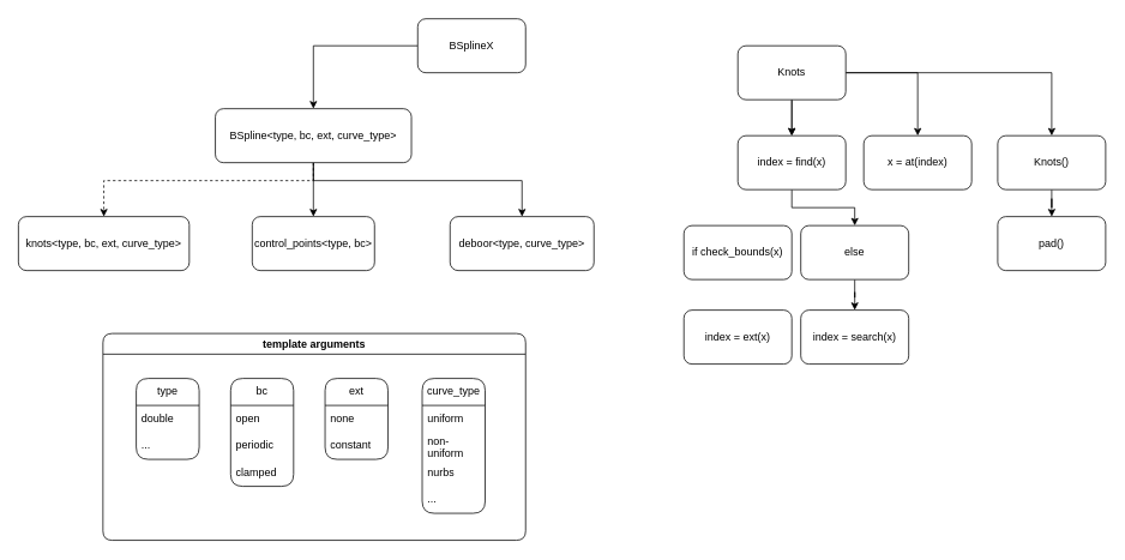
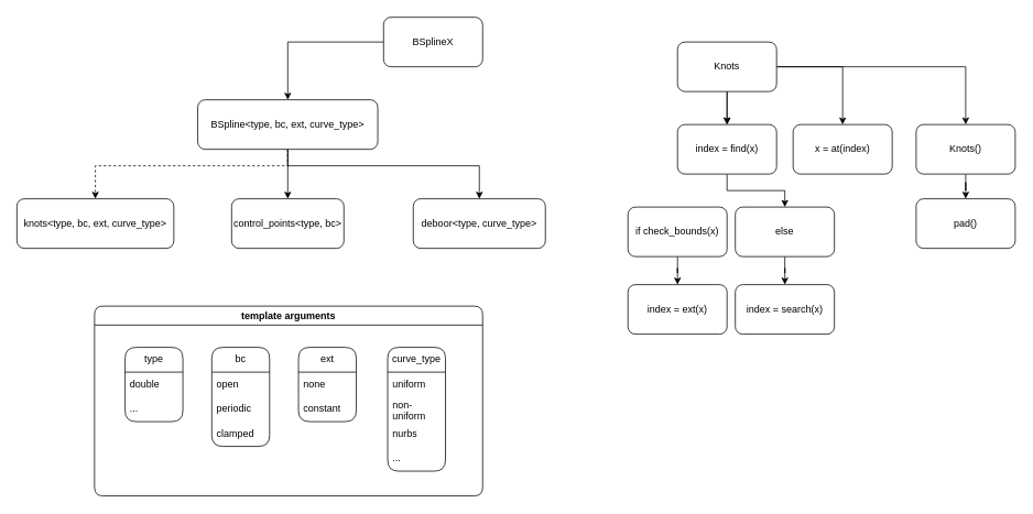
  <mxCell id="0" />
  <mxCell id="1" parent="0" />
  <mxCell id="2" style="edgeStyle=orthogonalEdgeStyle;rounded=0;orthogonalLoop=1;jettySize=auto;html=1;entryX=0.5;entryY=0;entryDx=0;entryDy=0;" parent="1" source="3" target="7" edge="1"><mxGeometry relative="1" as="geometry" /></mxCell>
  <mxCell id="3" value="BSplineX" style="rounded=1;whiteSpace=wrap;html=1;" parent="1" vertex="1"><mxGeometry x="464" y="20" width="120" height="60" as="geometry" /></mxCell>
  <mxCell id="4" style="edgeStyle=orthogonalEdgeStyle;rounded=0;orthogonalLoop=1;jettySize=auto;html=1;" parent="1" source="7" target="9" edge="1"><mxGeometry relative="1" as="geometry"><Array as="points"><mxPoint x="348" y="190" /><mxPoint x="348" y="190" /></Array></mxGeometry></mxCell>
  <mxCell id="5" style="edgeStyle=orthogonalEdgeStyle;rounded=0;orthogonalLoop=1;jettySize=auto;html=1;entryX=0.5;entryY=0;entryDx=0;entryDy=0;" parent="1" source="7" target="10" edge="1"><mxGeometry relative="1" as="geometry"><Array as="points"><mxPoint x="348" y="200" /><mxPoint x="580" y="200" /></Array></mxGeometry></mxCell>
  <mxCell id="6" style="edgeStyle=orthogonalEdgeStyle;rounded=0;orthogonalLoop=1;jettySize=auto;html=1;dashed=1;" parent="1" source="7" target="8" edge="1"><mxGeometry relative="1" as="geometry"><Array as="points"><mxPoint x="348" y="200" /><mxPoint x="115" y="200" /></Array></mxGeometry></mxCell>
  <mxCell id="7" value="BSpline&amp;lt;type, bc, ext, curve_type&amp;gt;" style="rounded=1;whiteSpace=wrap;html=1;" parent="1" vertex="1"><mxGeometry x="239" y="120" width="218" height="60" as="geometry" /></mxCell>
  <mxCell id="8" value="knots&amp;lt;type, bc, ext, curve_type&amp;gt;" style="rounded=1;whiteSpace=wrap;html=1;" parent="1" vertex="1"><mxGeometry x="20" y="240" width="190" height="60" as="geometry" /></mxCell>
  <mxCell id="9" value="control_points&amp;lt;type, bc&amp;gt;" style="rounded=1;whiteSpace=wrap;html=1;" parent="1" vertex="1"><mxGeometry x="280" y="240" width="136" height="60" as="geometry" /></mxCell>
  <mxCell id="10" value="deboor&amp;lt;type, curve_type&amp;gt;" style="rounded=1;whiteSpace=wrap;html=1;" parent="1" vertex="1"><mxGeometry x="500" y="240" width="160" height="60" as="geometry" /></mxCell>
  <mxCell id="11" value="template arguments" style="swimlane;whiteSpace=wrap;html=1;rounded=1;" parent="1" vertex="1"><mxGeometry x="114" y="370" width="470" height="230" as="geometry" /></mxCell>
  <mxCell id="12" value="bc" style="swimlane;fontStyle=0;childLayout=stackLayout;horizontal=1;startSize=30;horizontalStack=0;resizeParent=1;resizeParentMax=0;resizeLast=0;collapsible=1;marginBottom=0;whiteSpace=wrap;html=1;rounded=1;" parent="11" vertex="1"><mxGeometry x="142" y="50" width="70" height="120" as="geometry" /></mxCell>
  <mxCell id="13" value="open" style="text;strokeColor=none;fillColor=none;align=left;verticalAlign=middle;spacingLeft=4;spacingRight=4;overflow=hidden;points=[[0,0.5],[1,0.5]];portConstraint=eastwest;rotatable=0;whiteSpace=wrap;html=1;" parent="12" vertex="1"><mxGeometry y="30" width="70" height="30" as="geometry" /></mxCell>
  <mxCell id="14" value="periodic" style="text;strokeColor=none;fillColor=none;align=left;verticalAlign=middle;spacingLeft=4;spacingRight=4;overflow=hidden;points=[[0,0.5],[1,0.5]];portConstraint=eastwest;rotatable=0;whiteSpace=wrap;html=1;" parent="12" vertex="1"><mxGeometry y="60" width="70" height="30" as="geometry" /></mxCell>
  <mxCell id="15" value="clamped" style="text;strokeColor=none;fillColor=none;align=left;verticalAlign=middle;spacingLeft=4;spacingRight=4;overflow=hidden;points=[[0,0.5],[1,0.5]];portConstraint=eastwest;rotatable=0;whiteSpace=wrap;html=1;" parent="12" vertex="1"><mxGeometry y="90" width="70" height="30" as="geometry" /></mxCell>
  <mxCell id="16" value="type" style="swimlane;fontStyle=0;childLayout=stackLayout;horizontal=1;startSize=30;horizontalStack=0;resizeParent=1;resizeParentMax=0;resizeLast=0;collapsible=1;marginBottom=0;whiteSpace=wrap;html=1;rounded=1;" parent="11" vertex="1"><mxGeometry x="37" y="50" width="70" height="90" as="geometry" /></mxCell>
  <mxCell id="17" value="double" style="text;strokeColor=none;fillColor=none;align=left;verticalAlign=middle;spacingLeft=4;spacingRight=4;overflow=hidden;points=[[0,0.5],[1,0.5]];portConstraint=eastwest;rotatable=0;whiteSpace=wrap;html=1;" parent="16" vertex="1"><mxGeometry y="30" width="70" height="30" as="geometry" /></mxCell>
  <mxCell id="18" value="..." style="text;strokeColor=none;fillColor=none;align=left;verticalAlign=middle;spacingLeft=4;spacingRight=4;overflow=hidden;points=[[0,0.5],[1,0.5]];portConstraint=eastwest;rotatable=0;whiteSpace=wrap;html=1;" parent="16" vertex="1"><mxGeometry y="60" width="70" height="30" as="geometry" /></mxCell>
  <mxCell id="19" value="ext" style="swimlane;fontStyle=0;childLayout=stackLayout;horizontal=1;startSize=30;horizontalStack=0;resizeParent=1;resizeParentMax=0;resizeLast=0;collapsible=1;marginBottom=0;whiteSpace=wrap;html=1;rounded=1;" parent="11" vertex="1"><mxGeometry x="247" y="50" width="70" height="90" as="geometry" /></mxCell>
  <mxCell id="20" value="none" style="text;strokeColor=none;fillColor=none;align=left;verticalAlign=middle;spacingLeft=4;spacingRight=4;overflow=hidden;points=[[0,0.5],[1,0.5]];portConstraint=eastwest;rotatable=0;whiteSpace=wrap;html=1;" parent="19" vertex="1"><mxGeometry y="30" width="70" height="30" as="geometry" /></mxCell>
  <mxCell id="21" value="constant" style="text;strokeColor=none;fillColor=none;align=left;verticalAlign=middle;spacingLeft=4;spacingRight=4;overflow=hidden;points=[[0,0.5],[1,0.5]];portConstraint=eastwest;rotatable=0;whiteSpace=wrap;html=1;" parent="19" vertex="1"><mxGeometry y="60" width="70" height="30" as="geometry" /></mxCell>
  <mxCell id="22" value="curve_type" style="swimlane;fontStyle=0;childLayout=stackLayout;horizontal=1;startSize=30;horizontalStack=0;resizeParent=1;resizeParentMax=0;resizeLast=0;collapsible=1;marginBottom=0;whiteSpace=wrap;html=1;rounded=1;" parent="11" vertex="1"><mxGeometry x="355" y="50" width="70" height="150" as="geometry" /></mxCell>
  <mxCell id="23" value="uniform" style="text;strokeColor=none;fillColor=none;align=left;verticalAlign=middle;spacingLeft=4;spacingRight=4;overflow=hidden;points=[[0,0.5],[1,0.5]];portConstraint=eastwest;rotatable=0;whiteSpace=wrap;html=1;" parent="22" vertex="1"><mxGeometry y="30" width="70" height="30" as="geometry" /></mxCell>
  <mxCell id="24" value="non-uniform" style="text;strokeColor=none;fillColor=none;align=left;verticalAlign=middle;spacingLeft=4;spacingRight=4;overflow=hidden;points=[[0,0.5],[1,0.5]];portConstraint=eastwest;rotatable=0;whiteSpace=wrap;html=1;" parent="22" vertex="1"><mxGeometry y="60" width="70" height="30" as="geometry" /></mxCell>
  <mxCell id="25" value="nurbs" style="text;strokeColor=none;fillColor=none;align=left;verticalAlign=middle;spacingLeft=4;spacingRight=4;overflow=hidden;points=[[0,0.5],[1,0.5]];portConstraint=eastwest;rotatable=0;whiteSpace=wrap;html=1;" parent="22" vertex="1"><mxGeometry y="90" width="70" height="30" as="geometry" /></mxCell>
  <mxCell id="26" value="..." style="text;strokeColor=none;fillColor=none;align=left;verticalAlign=middle;spacingLeft=4;spacingRight=4;overflow=hidden;points=[[0,0.5],[1,0.5]];portConstraint=eastwest;rotatable=0;whiteSpace=wrap;html=1;" parent="22" vertex="1"><mxGeometry y="120" width="70" height="30" as="geometry" /></mxCell>
  <mxCell id="27" value="" style="edgeStyle=orthogonalEdgeStyle;rounded=0;orthogonalLoop=1;jettySize=auto;html=1;" edge="1" parent="1" source="31" target="33"><mxGeometry relative="1" as="geometry" /></mxCell>
  <mxCell id="28" value="" style="edgeStyle=orthogonalEdgeStyle;rounded=0;orthogonalLoop=1;jettySize=auto;html=1;" edge="1" parent="1" source="31" target="33"><mxGeometry relative="1" as="geometry" /></mxCell>
  <mxCell id="29" style="edgeStyle=orthogonalEdgeStyle;rounded=0;orthogonalLoop=1;jettySize=auto;html=1;entryX=0.5;entryY=0;entryDx=0;entryDy=0;" edge="1" parent="1" source="31" target="40"><mxGeometry relative="1" as="geometry" /></mxCell>
  <mxCell id="30" style="edgeStyle=orthogonalEdgeStyle;rounded=0;orthogonalLoop=1;jettySize=auto;html=1;" edge="1" parent="1" source="31" target="42"><mxGeometry relative="1" as="geometry" /></mxCell>
  <mxCell id="31" value="Knots" style="rounded=1;whiteSpace=wrap;html=1;" vertex="1" parent="1"><mxGeometry x="820" y="50" width="120" height="60" as="geometry" /></mxCell>
  <mxCell id="32" style="edgeStyle=orthogonalEdgeStyle;rounded=0;orthogonalLoop=1;jettySize=auto;html=1;entryX=0.5;entryY=0;entryDx=0;entryDy=0;" edge="1" parent="1" source="33" target="38"><mxGeometry relative="1" as="geometry" /></mxCell>
  <mxCell id="33" value="index = find(x)" style="rounded=1;whiteSpace=wrap;html=1;" vertex="1" parent="1"><mxGeometry x="820" y="150" width="120" height="60" as="geometry" /></mxCell>
+ <mxCell id="34" value="" style="edgeStyle=orthogonalEdgeStyle;rounded=0;orthogonalLoop=1;jettySize=auto;html=1;" edge="1" parent="1" source="35" target="36"><mxGeometry relative="1" as="geometry" /></mxCell>
  <mxCell id="35" value="if check_bounds(x)" style="rounded=1;whiteSpace=wrap;html=1;" vertex="1" parent="1"><mxGeometry x="760" y="250" width="120" height="60" as="geometry" /></mxCell>
  <mxCell id="36" value="index = ext(x)" style="whiteSpace=wrap;html=1;rounded=1;" vertex="1" parent="1"><mxGeometry x="760" y="344" width="120" height="60" as="geometry" /></mxCell>
  <mxCell id="37" value="" style="edgeStyle=orthogonalEdgeStyle;rounded=0;orthogonalLoop=1;jettySize=auto;html=1;" edge="1" parent="1" source="38" target="39"><mxGeometry relative="1" as="geometry" /></mxCell>
  <mxCell id="38" value="else" style="rounded=1;whiteSpace=wrap;html=1;" vertex="1" parent="1"><mxGeometry x="890" y="250" width="120" height="60" as="geometry" /></mxCell>
  <mxCell id="39" value="index = search(x)" style="whiteSpace=wrap;html=1;rounded=1;" vertex="1" parent="1"><mxGeometry x="890" y="344" width="120" height="60" as="geometry" /></mxCell>
  <mxCell id="40" value="x = at(index)" style="rounded=1;whiteSpace=wrap;html=1;" vertex="1" parent="1"><mxGeometry x="960" y="150" width="120" height="60" as="geometry" /></mxCell>
  <mxCell id="41" value="" style="edgeStyle=orthogonalEdgeStyle;rounded=0;orthogonalLoop=1;jettySize=auto;html=1;" edge="1" parent="1" source="42" target="43"><mxGeometry relative="1" as="geometry" /></mxCell>
  <mxCell id="42" value="Knots()" style="rounded=1;whiteSpace=wrap;html=1;" vertex="1" parent="1"><mxGeometry x="1109" y="150" width="120" height="60" as="geometry" /></mxCell>
  <mxCell id="43" value="pad()" style="rounded=1;whiteSpace=wrap;html=1;" vertex="1" parent="1"><mxGeometry x="1109" y="240" width="120" height="60" as="geometry" /></mxCell>
